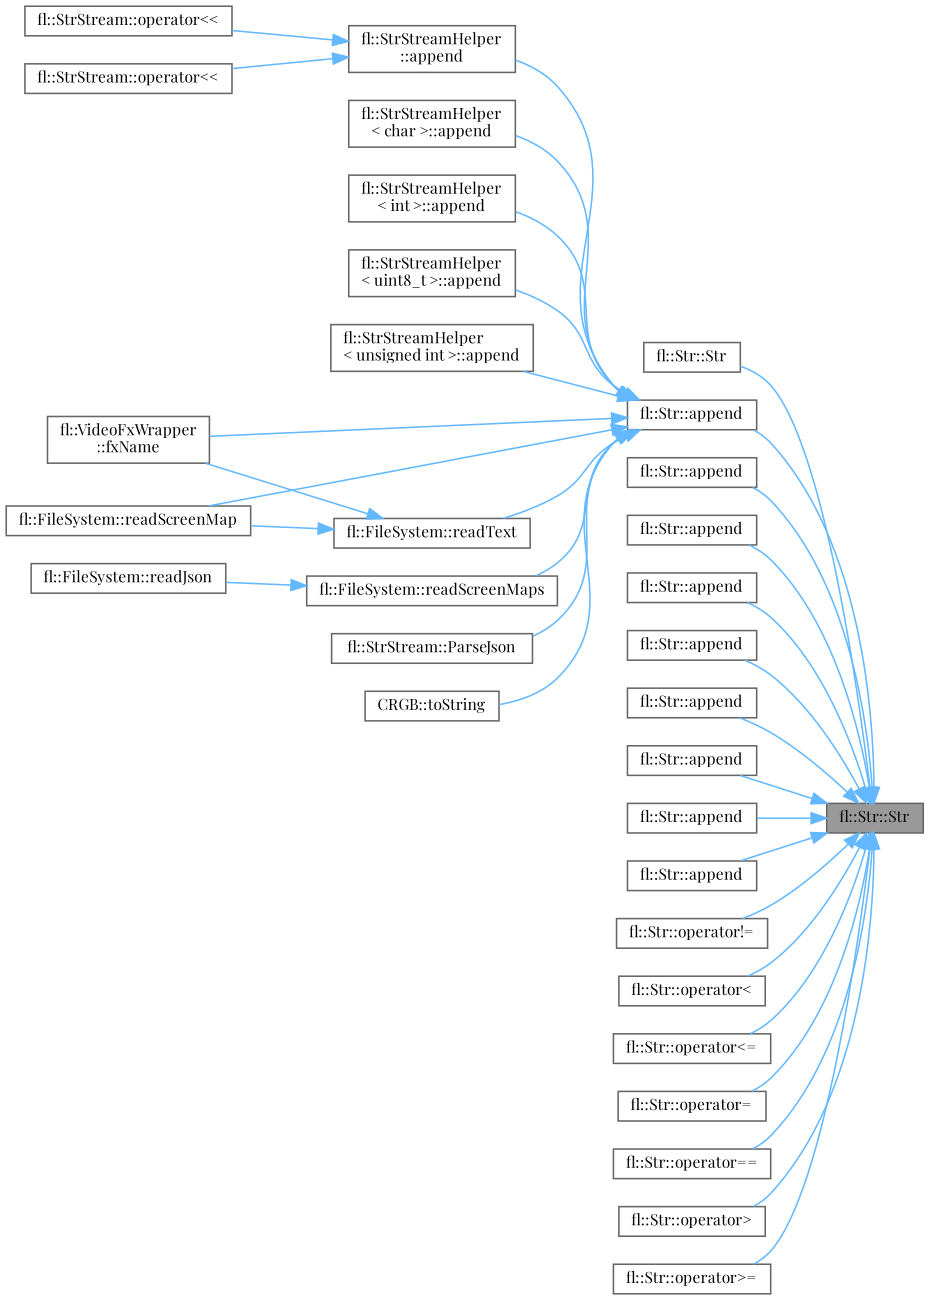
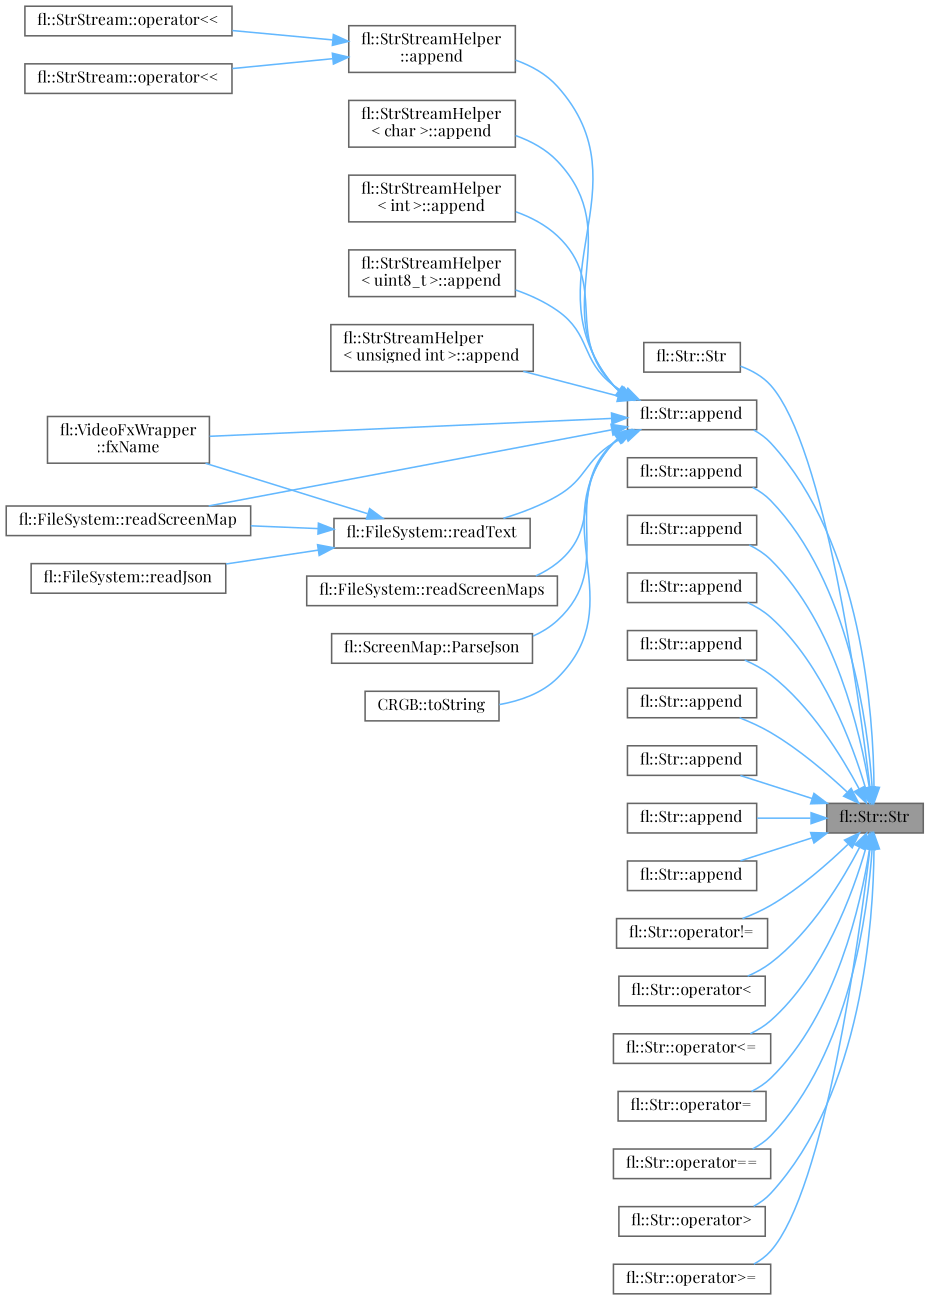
  digraph {
    fontname="Playfair Display"
    rankdir=RL
    node [color=grey40 fillcolor=white fontname="Playfair Display" fontsize=10 shape=box style=filled]
    edge [color=steelblue1 dir=back fontname="Playfair Display" fontsize=10 labelfontname=Helvetica labelfontsize=10 style=solid]
    n1 [color=gray40 fillcolor=grey60 fontcolor=black height=0.2 label="fl::Str::Str" width=0.4]
    n2 [height=0.2 label="fl::Str::Str" width=0.4]
    n3 [height=0.2 label="fl::Str::append" width=0.4]
    n4 [height=0.2 label="fl::Str::append" width=0.4]
    n5 [height=0.2 label="fl::Str::append" width=0.4]
    n6 [height=0.2 label="fl::Str::append" width=0.4]
    n7 [height=0.2 label="fl::Str::append" width=0.4]
    n8 [height=0.2 label="fl::Str::append" width=0.4]
    n9 [height=0.2 label="fl::Str::append" width=0.4]
    n10 [height=0.2 label="fl::Str::append" width=0.4]
    n11 [height=0.2 label="fl::Str::append" width=0.4]
    n12 [height=0.2 label="fl::Str::operator!=" width=0.4]
    n13 [height=0.2 label="fl::Str::operator\<" width=0.4]
    n14 [height=0.2 label="fl::Str::operator\<=" width=0.4]
    n15 [height=0.2 label="fl::Str::operator=" width=0.4]
    n16 [height=0.2 label="fl::Str::operator==" width=0.4]
    n17 [height=0.2 label="fl::Str::operator\>" width=0.4]
    n18 [height=0.2 label="fl::Str::operator\>=" width=0.4]
    n19 [height=0.2 label="fl::StrStreamHelper\l::append" width=0.4]
    n20 [height=0.2 label="fl::StrStreamHelper\l\< char \>::append" width=0.4]
    n21 [height=0.2 label="fl::StrStreamHelper\l\< int \>::append" width=0.4]
    n22 [height=0.2 label="fl::StrStreamHelper\l\< uint8_t \>::append" width=0.4]
    n23 [height=0.2 label="fl::StrStreamHelper\l\< unsigned int \>::append" width=0.4]
    n24 [height=0.2 label="fl::VideoFxWrapper\l::fxName" width=0.4]
-   n25 [height=0.2 label="fl::StrStream::ParseJson" width=0.4]
+   n25 [height=0.2 label="fl::ScreenMap::ParseJson" width=0.4]
    n26 [height=0.2 label="fl::FileSystem::readScreenMap" width=0.4]
    n27 [height=0.2 label="fl::FileSystem::readScreenMaps" width=0.4]
    n28 [height=0.2 label="fl::FileSystem::readText" width=0.4]
    n29 [height=0.2 label="CRGB::toString" width=0.4]
    n30 [height=0.2 label="fl::StrStream::operator\<\<" width=0.4]
    n31 [height=0.2 label="fl::StrStream::operator\<\<" width=0.4]
    n32 [height=0.2 label="fl::FileSystem::readJson" width=0.4]
    n1 -> n2
    n1 -> n3
    n1 -> n4
    n1 -> n5
    n1 -> n6
    n1 -> n7
    n1 -> n8
    n1 -> n9
    n1 -> n10
    n1 -> n11
    n1 -> n12
    n1 -> n13
    n1 -> n14
    n1 -> n15
    n1 -> n16
    n1 -> n17
    n1 -> n18
    n3 -> n19
    n3 -> n20
    n3 -> n21
    n3 -> n22
    n3 -> n23
    n3 -> n24
    n3 -> n25
    n3 -> n26
    n3 -> n27
    n3 -> n28
    n3 -> n29
    n19 -> n30
    n19 -> n31
    n28 -> n24
    n28 -> n26
-   n27 -> n32
+   n28 -> n32
  }
